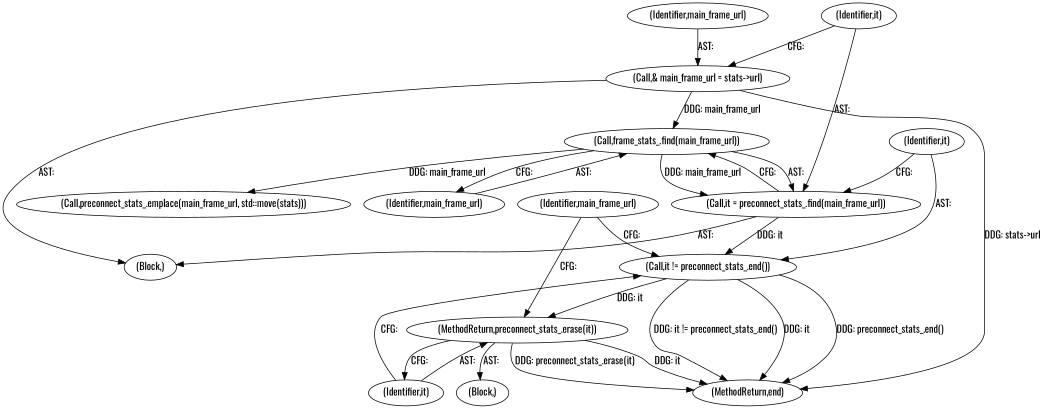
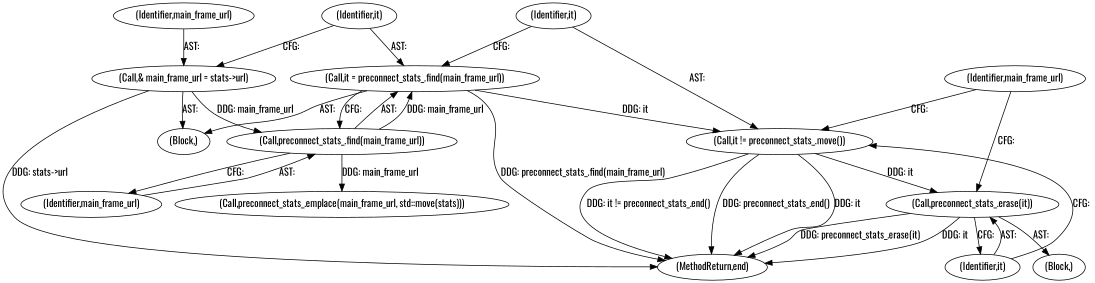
  digraph {
    fontname=Oswald
    node [fontname=Oswald]
    edge [fontname=Oswald]
-   n1 [label="(Call,it != preconnect_stats_.end())"]
-   n2 [label="(MethodReturn,preconnect_stats_.erase(it))"]
+   n1 [label="(Call,it != preconnect_stats_.move())"]
+   n2 [label="(Call,preconnect_stats_.erase(it))"]
    n3 [label="(MethodReturn,end)"]
    n4 [label="(Identifier,it)"]
    n5 [label="(Block,)"]
    n6 [label="(Call,it = preconnect_stats_.find(main_frame_url))"]
-   n7 [label="(Call,frame_stats_.find(main_frame_url))"]
+   n7 [label="(Call,preconnect_stats_.find(main_frame_url))"]
    n8 [label="(Block,)"]
    n9 [label="(Call,preconnect_stats_.emplace(main_frame_url, std::move(stats)))"]
    n10 [label="(Identifier,main_frame_url)"]
    n11 [label="(Call,& main_frame_url = stats->url)"]
    n12 [label="(Identifier,main_frame_url)"]
    n13 [label="(Identifier,main_frame_url)"]
    n14 [label="(Identifier,it)"]
    n15 [label="(Identifier,it)"]
    n1 -> n2 [label="DDG: it"]
    n1 -> n3 [label="DDG: preconnect_stats_.end()"]
    n1 -> n3 [label="DDG: it"]
    n1 -> n3 [label="DDG: it != preconnect_stats_.end()"]
    n2 -> n3 [label="DDG: it"]
    n2 -> n3 [label="DDG: preconnect_stats_.erase(it)"]
    n2 -> n4 [label="CFG: "]
    n2 -> n5 [label="AST: "]
    n4 -> n1 [label="CFG: "]
    n4 -> n2 [label="AST: "]
    n6 -> n1 [label="DDG: it"]
+   n6 -> n3 [label="DDG: preconnect_stats_.find(main_frame_url)"]
    n6 -> n7 [label="CFG: "]
    n6 -> n8 [label="AST: "]
    n7 -> n6 [label="AST: "]
    n7 -> n6 [label="DDG: main_frame_url"]
    n7 -> n9 [label="DDG: main_frame_url"]
    n7 -> n10 [label="CFG: "]
    n10 -> n7 [label="AST: "]
    n11 -> n3 [label="DDG: stats->url"]
    n11 -> n7 [label="DDG: main_frame_url"]
    n11 -> n8 [label="AST: "]
    n12 -> n11 [label="AST: "]
    n13 -> n1 [label="CFG: "]
    n13 -> n2 [label="CFG: "]
    n14 -> n1 [label="AST: "]
    n14 -> n6 [label="CFG: "]
    n15 -> n6 [label="AST: "]
    n15 -> n11 [label="CFG: "]
  }
